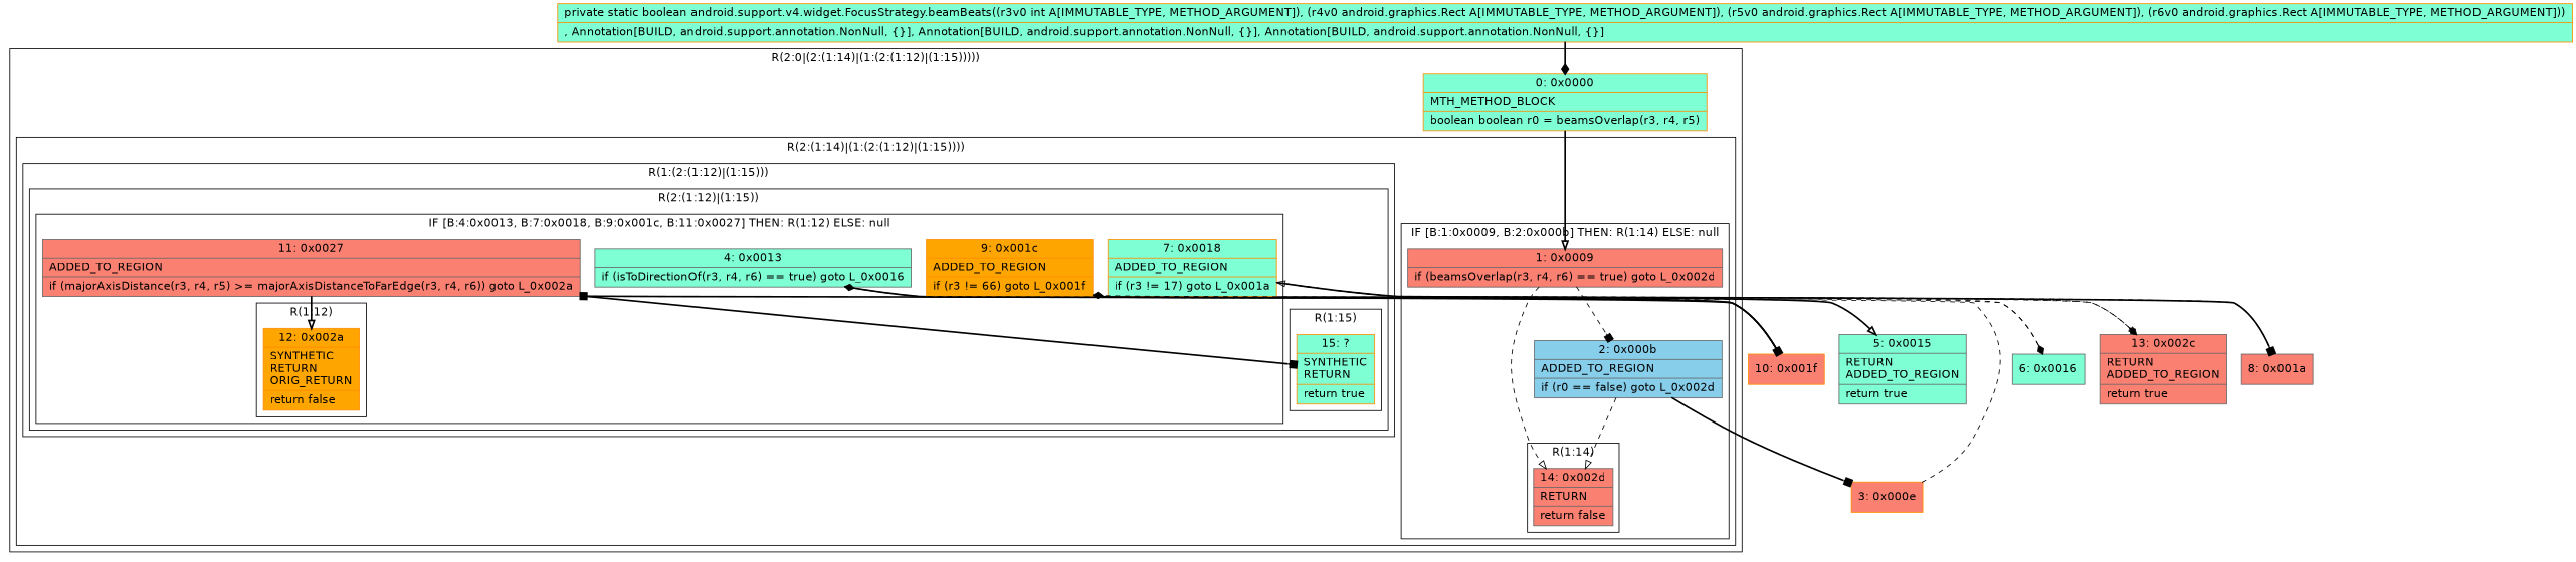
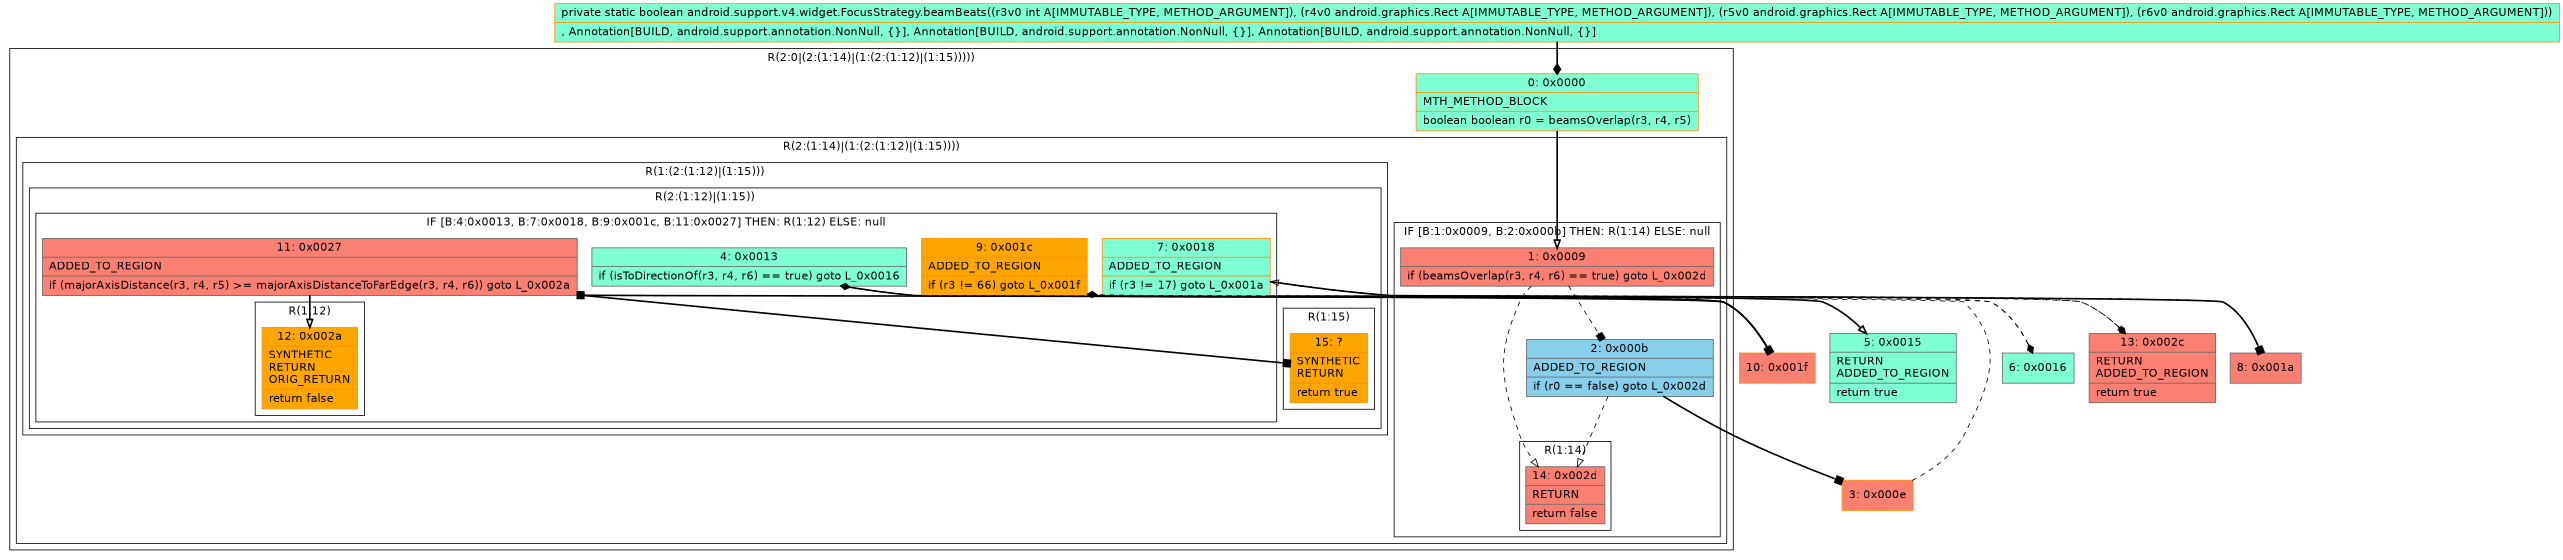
  digraph {
    fontname="DejaVu Sans"
    node [color=gray40 fillcolor=salmon fontname="DejaVu Sans" shape=record style=filled]
    edge [arrowhead=onormal fontname="DejaVu Sans" style=dashed]
    n1 [label="{14\:\ 0x002d|RETURN\l|return false\l}"]
    n2 [label="{1\:\ 0x0009|if (beamsOverlap(r3, r4, r6) == true) goto L_0x002d\l}"]
    n3 [fillcolor=skyblue label="{2\:\ 0x000b|ADDED_TO_REGION\l|if (r0 == false) goto L_0x002d\l}"]
    n4 [color=darkorange fillcolor=orange label="{12\:\ 0x002a|SYNTHETIC\lRETURN\lORIG_RETURN\l|return false\l}"]
    n5 [fillcolor=aquamarine label="{4\:\ 0x0013|if (isToDirectionOf(r3, r4, r6) == true) goto L_0x0016\l}"]
    n6 [color=darkorange fillcolor=aquamarine label="{7\:\ 0x0018|ADDED_TO_REGION\l|if (r3 != 17) goto L_0x001a\l}"]
    n7 [color=darkorange fillcolor=orange label="{9\:\ 0x001c|ADDED_TO_REGION\l|if (r3 != 66) goto L_0x001f\l}"]
    n8 [label="{11\:\ 0x0027|ADDED_TO_REGION\l|if (majorAxisDistance(r3, r4, r5) \>= majorAxisDistanceToFarEdge(r3, r4, r6)) goto L_0x002a\l}"]
-   n9 [color=darkorange fillcolor=aquamarine label="{15\:\ ?|SYNTHETIC\lRETURN\l|return true\l}"]
+   n9 [color=darkorange fillcolor=orange label="{15\:\ ?|SYNTHETIC\lRETURN\l|return true\l}"]
    n10 [color=darkorange fillcolor=aquamarine label="{0\:\ 0x0000|MTH_METHOD_BLOCK\l|boolean boolean r0 = beamsOverlap(r3, r4, r5)\l}"]
    n11 [color=darkorange label="{3\:\ 0x000e}"]
    n12 [fillcolor=aquamarine label="{5\:\ 0x0015|RETURN\lADDED_TO_REGION\l|return true\l}"]
    n13 [fillcolor=aquamarine label="{6\:\ 0x0016}"]
    n14 [label="{8\:\ 0x001a}"]
    n15 [label="{13\:\ 0x002c|RETURN\lADDED_TO_REGION\l|return true\l}"]
    n16 [color=darkorange label="{10\:\ 0x001f}"]
    n17 [color=darkorange fillcolor=aquamarine label="{private static boolean android.support.v4.widget.FocusStrategy.beamBeats((r3v0 int A[IMMUTABLE_TYPE, METHOD_ARGUMENT]), (r4v0 android.graphics.Rect A[IMMUTABLE_TYPE, METHOD_ARGUMENT]), (r5v0 android.graphics.Rect A[IMMUTABLE_TYPE, METHOD_ARGUMENT]), (r6v0 android.graphics.Rect A[IMMUTABLE_TYPE, METHOD_ARGUMENT]))  | , Annotation[BUILD, android.support.annotation.NonNull, \{\}], Annotation[BUILD, android.support.annotation.NonNull, \{\}], Annotation[BUILD, android.support.annotation.NonNull, \{\}]\l}"]
    subgraph cluster_1 {
      label="R(2:0|(2:(1:14)|(1:(2:(1:12)|(1:15)))))"
      n10
      subgraph cluster_2 {
        label="R(2:(1:14)|(1:(2:(1:12)|(1:15))))"
        subgraph cluster_3 {
          label="IF [B:1:0x0009, B:2:0x000b] THEN: R(1:14) ELSE: null"
          n2
          n3
          subgraph cluster_4 {
            label="R(1:14)"
            n1
          }
        }
        subgraph cluster_5 {
          label="R(1:(2:(1:12)|(1:15)))"
          subgraph cluster_6 {
            label="R(2:(1:12)|(1:15))"
            subgraph cluster_7 {
              label="IF [B:4:0x0013, B:7:0x0018, B:9:0x001c, B:11:0x0027] THEN: R(1:12) ELSE: null"
              n5
              n6
              n7
              n8
              subgraph cluster_8 {
                label="R(1:12)"
                n4
              }
            }
            subgraph cluster_9 {
              label="R(1:15)"
              n9
            }
          }
        }
      }
    }
    n2 -> n1
    n2 -> n3 [arrowhead=box]
    n3 -> n1
    n3 -> n11 [arrowhead=box style=bold]
    n5 -> n12 [style=bold]
    n5 -> n13 [arrowhead=diamond]
    n6 -> n14 [arrowhead=box style=bold]
    n6 -> n15 [arrowhead=diamond]
    n7 -> n15
    n7 -> n16 [arrowhead=box style=bold]
    n8 -> n4 [style=bold]
    n8 -> n9 [arrowhead=box style=bold]
    n10 -> n2 [style=bold]
    n11 -> n5 [arrowhead=diamond]
    n13 -> n6
    n14 -> n7 [arrowhead=diamond]
    n16 -> n8 [arrowhead=box style=bold]
    n17 -> n10 [arrowhead=diamond style=bold]
  }
